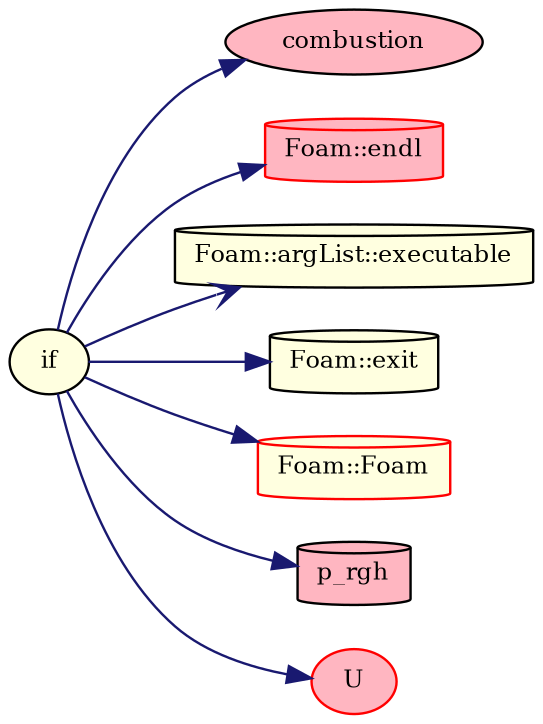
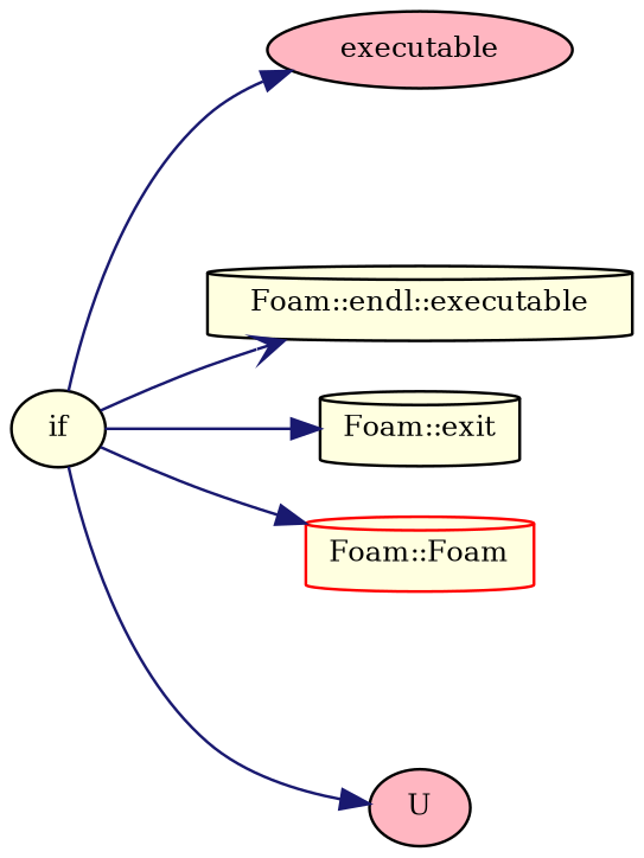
  digraph {
    fontname="DejaVu Serif"
    rankdir=LR
    node [color=black fillcolor=lightyellow fontname="DejaVu Serif" fontsize=10 shape=cylinder style=filled]
    edge [arrowhead=normal color=midnightblue fontname="DejaVu Serif" fontsize=10 labelfontname=Helvetica labelfontsize=10 style=solid]
    n1 [fontcolor=black height=0.2 label=if shape=ellipse width=0.4]
-   n2 [fillcolor=lightpink height=0.2 label=combustion shape=ellipse width=0.4]
-   n3 [color=red fillcolor=lightpink height=0.2 label="Foam::endl" width=0.4]
-   n4 [height=0.2 label="Foam::argList::executable" width=0.4]
+   n2 [fillcolor=lightpink height=0.2 label=executable shape=ellipse width=0.4]
+   n4 [height=0.2 label="Foam::endl::executable" width=0.4]
    n5 [height=0.2 label="Foam::exit" width=0.4]
    n6 [color=red height=0.2 label="Foam::Foam" width=0.4]
-   n7 [fillcolor=lightpink height=0.2 label=p_rgh width=0.4]
-   n8 [color=red fillcolor=lightpink height=0.2 label=U shape=ellipse width=0.4]
+   n8 [fillcolor=lightpink height=0.2 label=U shape=ellipse width=0.4]
    n1 -> n2
-   n1 -> n3
    n1 -> n4 [arrowhead=vee]
    n1 -> n5
    n1 -> n6
-   n1 -> n7
    n1 -> n8
  }
